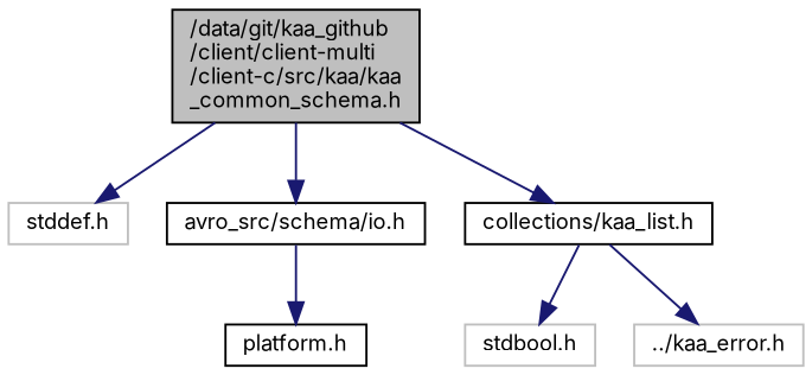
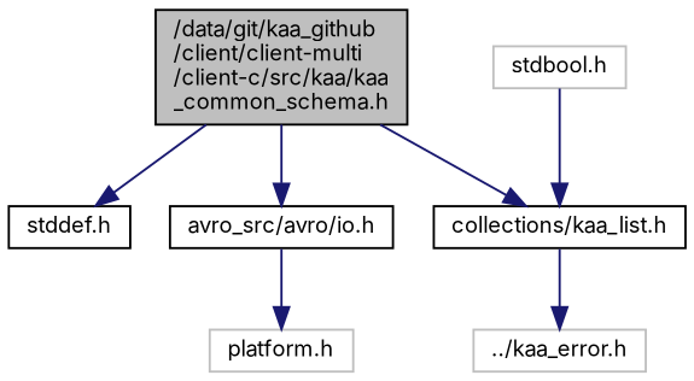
  digraph {
    fontname=Inter
    node [color=black fontname=Inter fontsize=10 shape=record]
    edge [color=midnightblue fontname=Inter fontsize=10 labelfontname=FreeSans labelfontsize=10 style=solid]
    n1 [fillcolor=grey75 fontcolor=black height=0.2 label="/data/git/kaa_github\l/client/client-multi\l/client-c/src/kaa/kaa\l_common_schema.h" style=filled width=0.4]
-   n2 [color=grey75 height=0.2 label="stddef.h" width=0.4]
-   n3 [height=0.2 label="avro_src/schema/io.h" width=0.4]
+   n2 [height=0.2 label="stddef.h" width=0.4]
+   n3 [height=0.2 label="avro_src/avro/io.h" width=0.4]
    n4 [height=0.2 label="collections/kaa_list.h" width=0.4]
-   n5 [height=0.2 label="platform.h" width=0.4]
+   n5 [color=grey75 height=0.2 label="platform.h" width=0.4]
    n6 [color=grey75 height=0.2 label="stdbool.h" width=0.4]
    n7 [color=grey75 height=0.2 label="../kaa_error.h" width=0.4]
    n1 -> n2
    n1 -> n3
    n1 -> n4
    n3 -> n5
-   n4 -> n6
+   n6 -> n4
    n4 -> n7
  }
